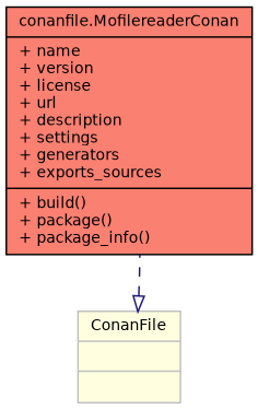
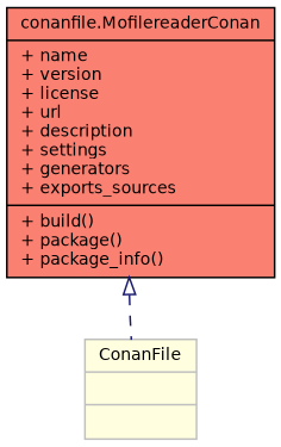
  digraph {
    node [fontname=Helvetica fontsize=10 shape=record style=filled]
    n1 [color=black fillcolor=salmon fontcolor=black height=0.2 label="{conanfile.MofilereaderConan\n|+ name\l+ version\l+ license\l+ url\l+ description\l+ settings\l+ generators\l+ exports_sources\l|+ build()\l+ package()\l+ package_info()\l}" width=0.4]
    n2 [color=grey75 height=0.2 label="{ConanFile\n||}" width=0.4 fillcolor=lightyellow]
-   n2 -> n1 [arrowtail=onormal color=midnightblue dir=back fontname=Helvetica fontsize=10 labelfontname=Helvetica labelfontsize=10 style=dashed]
+   n1 -> n2 [arrowtail=onormal color=midnightblue dir=back fontname=Helvetica fontsize=10 labelfontname=Helvetica labelfontsize=10 style=dashed]
  }
